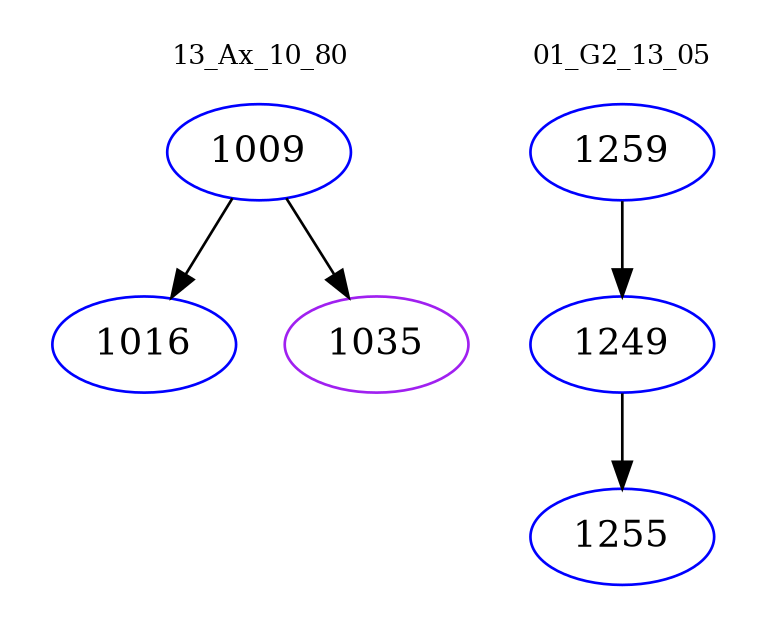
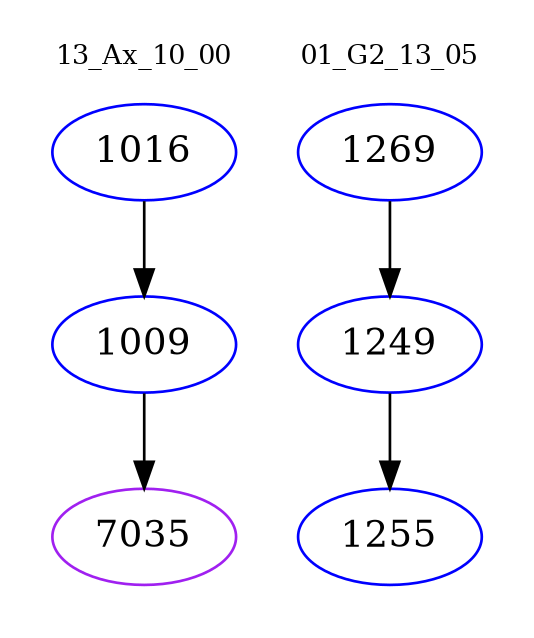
  digraph {
    node [color=blue]
    edge [color=black]
    n1 [label=1009]
    n2 [label=1016]
-   n3 [color=purple label=1035]
+   n3 [color=purple label=7035]
    n4 [label=1249]
    n5 [label=1255]
-   n6 [label=1259]
+   n6 [label=1269]
    subgraph cluster_1 {
      color=white
      fontsize=10
-     label="13_Ax_10_80"
+     label="13_Ax_10_00"
      n1
      n2
      n3
    }
    subgraph cluster_2 {
      color=white
      fontsize=10
      label="01_G2_13_05"
      n4
      n5
      n6
    }
-   n1 -> n2
+   n2 -> n1
    n1 -> n3
    n4 -> n5
    n6 -> n4
  }
